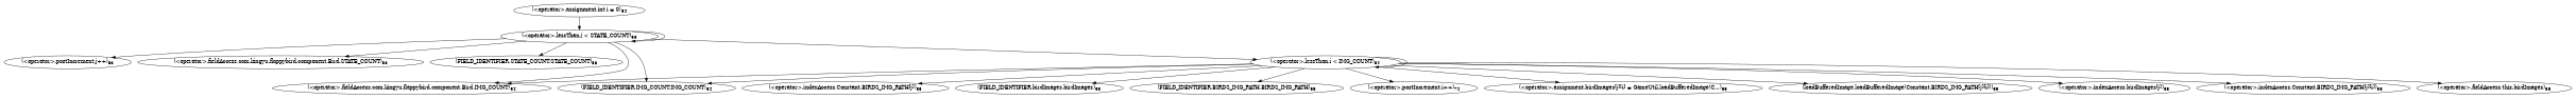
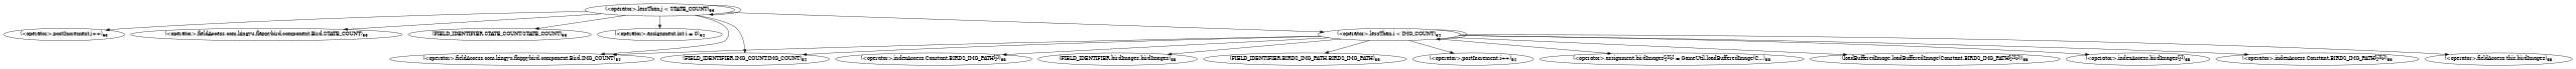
  digraph {
    n1 [label=<(&lt;operator&gt;.lessThan,j &lt; STATE_COUNT)<SUB>53</SUB>>]
    n2 [label=<(&lt;operator&gt;.postIncrement,j++)<SUB>53</SUB>>]
    n3 [label=<(&lt;operator&gt;.fieldAccess,com.kingyu.flappybird.component.Bird.STATE_COUNT)<SUB>53</SUB>>]
    n4 [label=<(FIELD_IDENTIFIER,STATE_COUNT,STATE_COUNT)<SUB>53</SUB>>]
    n5 [label=<(&lt;operator&gt;.assignment,int i = 0)<SUB>54</SUB>>]
    n6 [label=<(&lt;operator&gt;.lessThan,i &lt; IMG_COUNT)<SUB>54</SUB>>]
    n7 [label=<(&lt;operator&gt;.fieldAccess,com.kingyu.flappybird.component.Bird.IMG_COUNT)<SUB>54</SUB>>]
    n8 [label=<(FIELD_IDENTIFIER,IMG_COUNT,IMG_COUNT)<SUB>54</SUB>>]
-   n9 [label=<(&lt;operator&gt;.postIncrement,i++)<SUB>74</SUB>>]
+   n9 [label=<(&lt;operator&gt;.postIncrement,i++)<SUB>54</SUB>>]
    n10 [label=<(&lt;operator&gt;.assignment,birdImages[j][i] = GameUtil.loadBufferedImage(C...)<SUB>55</SUB>>]
    n11 [label=<(loadBufferedImage,loadBufferedImage(Constant.BIRDS_IMG_PATH[j][i]))<SUB>55</SUB>>]
    n12 [label=<(&lt;operator&gt;.indexAccess,birdImages[j])<SUB>55</SUB>>]
    n13 [label=<(&lt;operator&gt;.indexAccess,Constant.BIRDS_IMG_PATH[j][i])<SUB>55</SUB>>]
    n14 [label=<(&lt;operator&gt;.fieldAccess,this.birdImages)<SUB>55</SUB>>]
    n15 [label=<(&lt;operator&gt;.indexAccess,Constant.BIRDS_IMG_PATH[j])<SUB>55</SUB>>]
    n16 [label=<(FIELD_IDENTIFIER,birdImages,birdImages)<SUB>55</SUB>>]
    n17 [label=<(FIELD_IDENTIFIER,BIRDS_IMG_PATH,BIRDS_IMG_PATH)<SUB>55</SUB>>]
    n1 -> n1
    n1 -> n2
    n1 -> n3
    n1 -> n4
-   n5 -> n1
+   n1 -> n5
    n1 -> n6
    n1 -> n7
    n1 -> n8
    n6 -> n6
    n6 -> n7
    n6 -> n8
    n6 -> n9
    n6 -> n10
    n6 -> n11
    n6 -> n12
    n6 -> n13
    n6 -> n14
    n6 -> n15
    n6 -> n16
    n6 -> n17
  }
